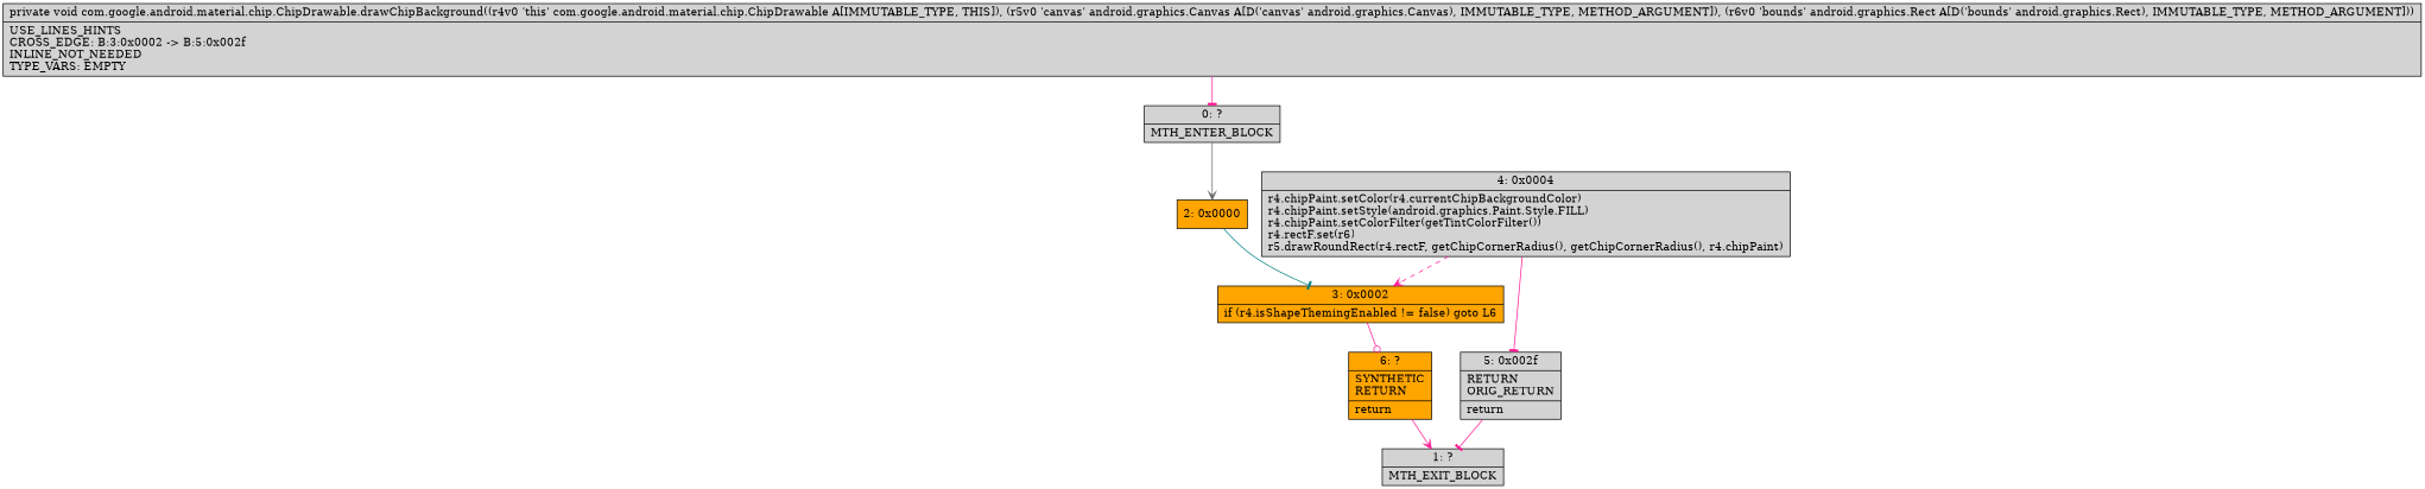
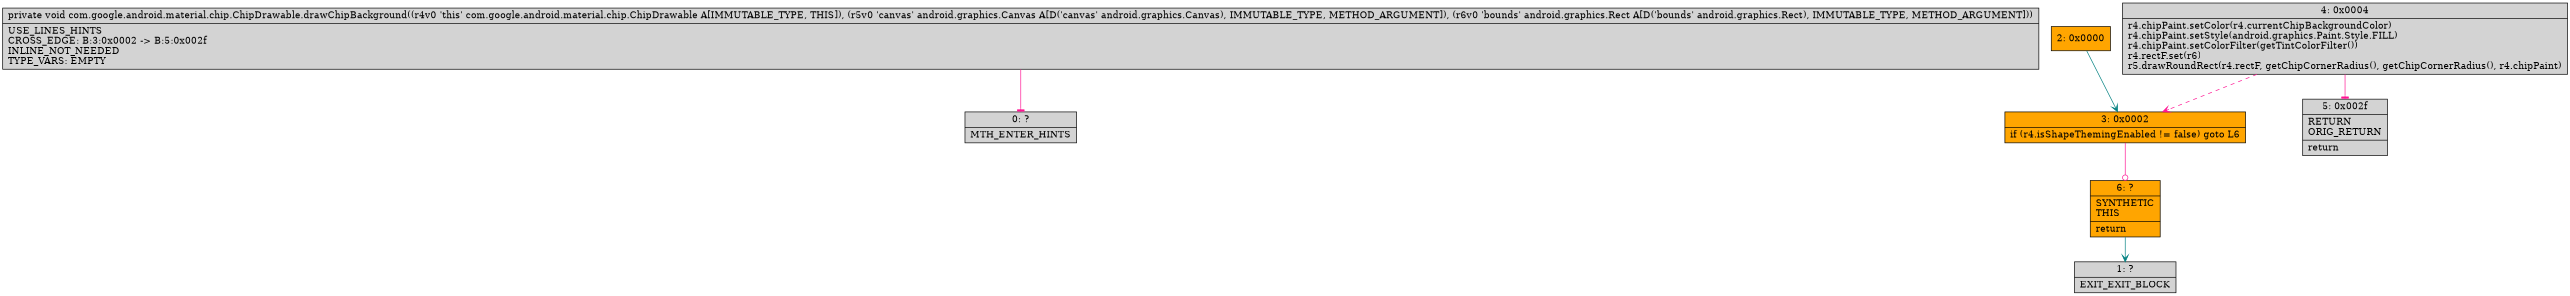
  digraph {
    node [fillcolor=lightgrey shape=record style=filled]
    edge [arrowhead=tee color=deeppink]
-   n1 [label="{0\:\ ?|MTH_ENTER_BLOCK\l}"]
+   n1 [label="{0\:\ ?|MTH_ENTER_HINTS\l}"]
    n2 [fillcolor=orange label="{2\:\ 0x0000}"]
    n3 [fillcolor=orange label="{3\:\ 0x0002|if (r4.isShapeThemingEnabled != false) goto L6\l}"]
-   n4 [fillcolor=orange label="{6\:\ ?|SYNTHETIC\lRETURN\l|return\l}"]
+   n4 [fillcolor=orange label="{6\:\ ?|SYNTHETIC\lTHIS\l|return\l}"]
    n5 [label="{4\:\ 0x0004|r4.chipPaint.setColor(r4.currentChipBackgroundColor)\lr4.chipPaint.setStyle(android.graphics.Paint.Style.FILL)\lr4.chipPaint.setColorFilter(getTintColorFilter())\lr4.rectF.set(r6)\lr5.drawRoundRect(r4.rectF, getChipCornerRadius(), getChipCornerRadius(), r4.chipPaint)\l}"]
    n6 [label="{5\:\ 0x002f|RETURN\lORIG_RETURN\l|return\l}"]
-   n7 [label="{1\:\ ?|MTH_EXIT_BLOCK\l}"]
+   n7 [label="{1\:\ ?|EXIT_EXIT_BLOCK\l}"]
    n8 [label="{private void com.google.android.material.chip.ChipDrawable.drawChipBackground((r4v0 'this' com.google.android.material.chip.ChipDrawable A[IMMUTABLE_TYPE, THIS]), (r5v0 'canvas' android.graphics.Canvas A[D('canvas' android.graphics.Canvas), IMMUTABLE_TYPE, METHOD_ARGUMENT]), (r6v0 'bounds' android.graphics.Rect A[D('bounds' android.graphics.Rect), IMMUTABLE_TYPE, METHOD_ARGUMENT]))  | USE_LINES_HINTS\lCROSS_EDGE: B:3:0x0002 \-\> B:5:0x002f\lINLINE_NOT_NEEDED\lTYPE_VARS: EMPTY\l}"]
-   n1 -> n2 [arrowhead=vee color=gray40]
-   n2 -> n3 [color=teal]
+   n2 -> n3 [arrowhead=vee color=teal]
    n3 -> n4 [arrowhead=odot]
-   n4 -> n7 [arrowhead=vee]
+   n4 -> n7 [arrowhead=vee color=teal]
    n5 -> n3 [arrowhead=vee style=dashed]
    n5 -> n6
-   n6 -> n7
    n8 -> n1
  }
